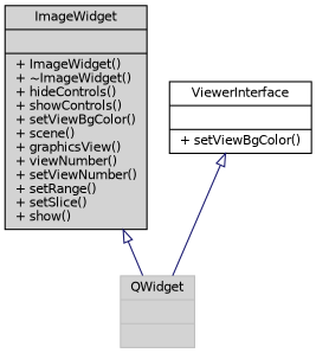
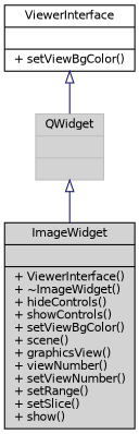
  digraph {
    node [color=black fillcolor=lightgrey fontname=Helvetica fontsize=10 shape=record style=filled]
    edge [arrowtail=onormal color=midnightblue dir=back fontname=Helvetica fontsize=10 labelfontname=Helvetica labelfontsize=10 style=solid]
-   n1 [fontcolor=black height=0.2 label="{ImageWidget\n||+ ImageWidget()\l+ ~ImageWidget()\l+ hideControls()\l+ showControls()\l+ setViewBgColor()\l+ scene()\l+ graphicsView()\l+ viewNumber()\l+ setViewNumber()\l+ setRange()\l+ setSlice()\l+ show()\l}" width=0.4]
+   n1 [fontcolor=black height=0.2 label="{ImageWidget\n||+ ViewerInterface()\l+ ~ImageWidget()\l+ hideControls()\l+ showControls()\l+ setViewBgColor()\l+ scene()\l+ graphicsView()\l+ viewNumber()\l+ setViewNumber()\l+ setRange()\l+ setSlice()\l+ show()\l}" width=0.4]
    n2 [color=grey75 height=0.2 label="{QWidget\n||}" width=0.4]
    n3 [fillcolor=white height=0.2 label="{ViewerInterface\n||+ setViewBgColor()\l}" width=0.4]
-   n1 -> n2
+   n2 -> n1
    n3 -> n2
  }
